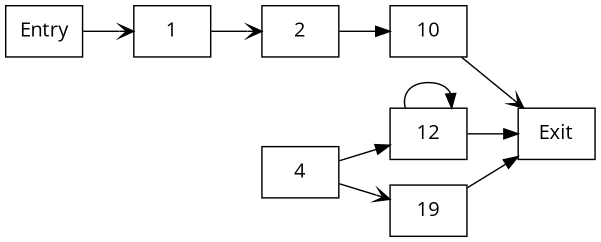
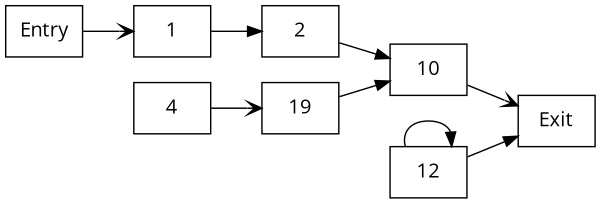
  digraph {
    fontname="Open Sans"
    rankdir=LR
    node [fontname="Open Sans" shape=box]
    edge [arrowhead=normal fontname="Open Sans"]
    Entry
    1
    2
    10
    Exit
    4
    12
    19
    Entry -> 1 [arrowhead=vee]
-   1 -> 2 [arrowhead=vee]
+   1 -> 2
    2 -> 10
    10 -> Exit [arrowhead=vee]
-   4 -> 12
    4 -> 19 [arrowhead=vee]
    12 -> Exit
    12 -> 12
-   19 -> Exit
+   19 -> 10
  }
